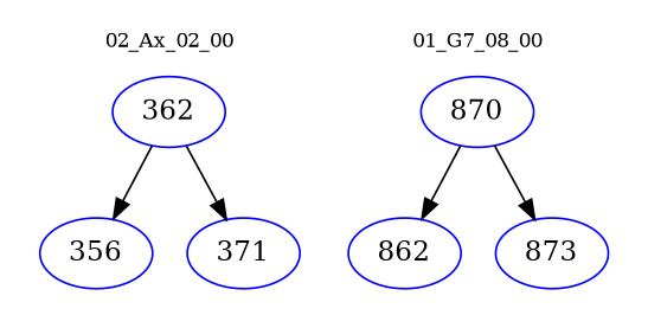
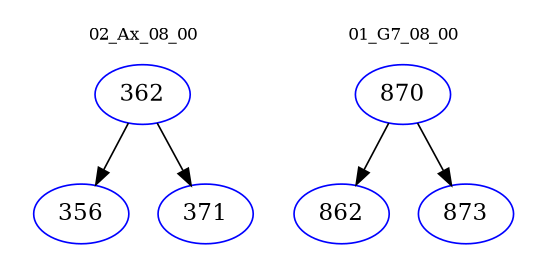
  digraph {
    node [color=blue]
    edge [color=black]
    n1 [label=362]
    n2 [label=356]
    n3 [label=371]
    n4 [label=870]
    n5 [label=862]
    n6 [label=873]
    subgraph cluster_1 {
      color=white
      fontsize=10
-     label="02_Ax_02_00"
+     label="02_Ax_08_00"
      n1
      n2
      n3
    }
    subgraph cluster_2 {
      color=white
      fontsize=10
      label="01_G7_08_00"
      n4
      n5
      n6
    }
    n1 -> n2
    n1 -> n3
    n4 -> n5
    n4 -> n6
  }
